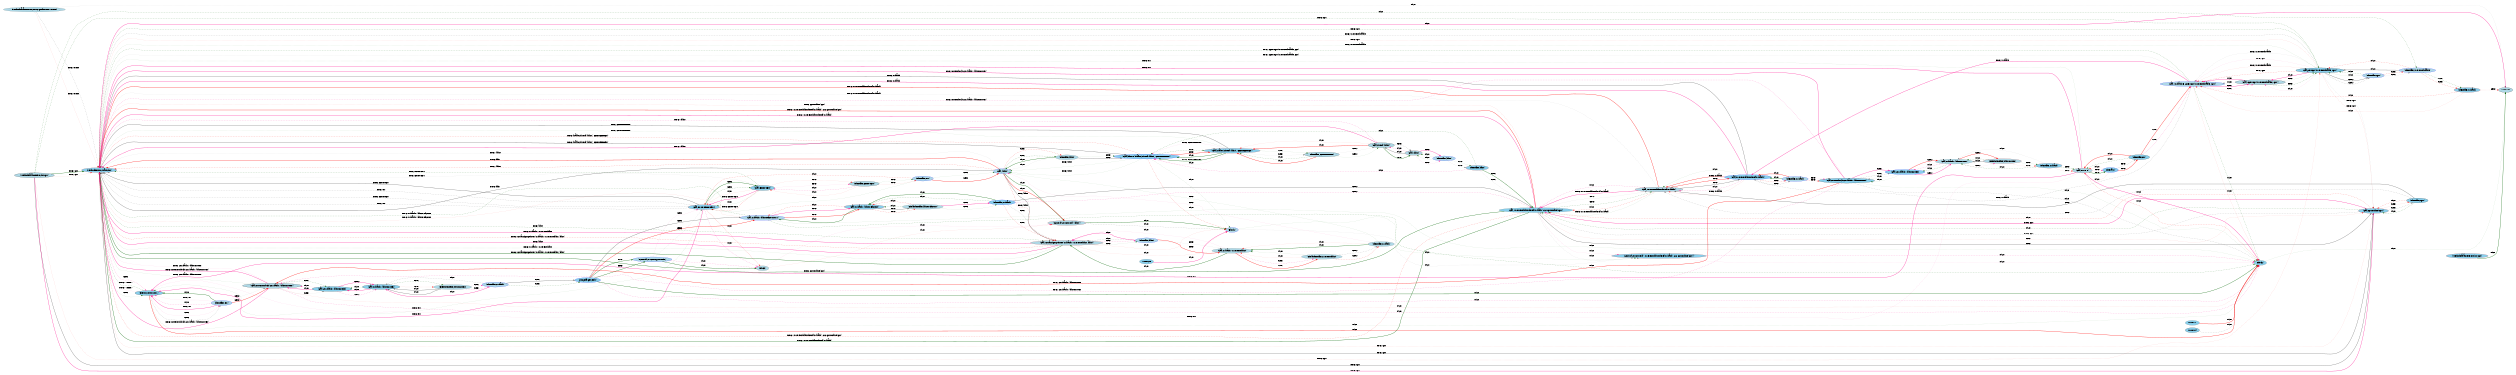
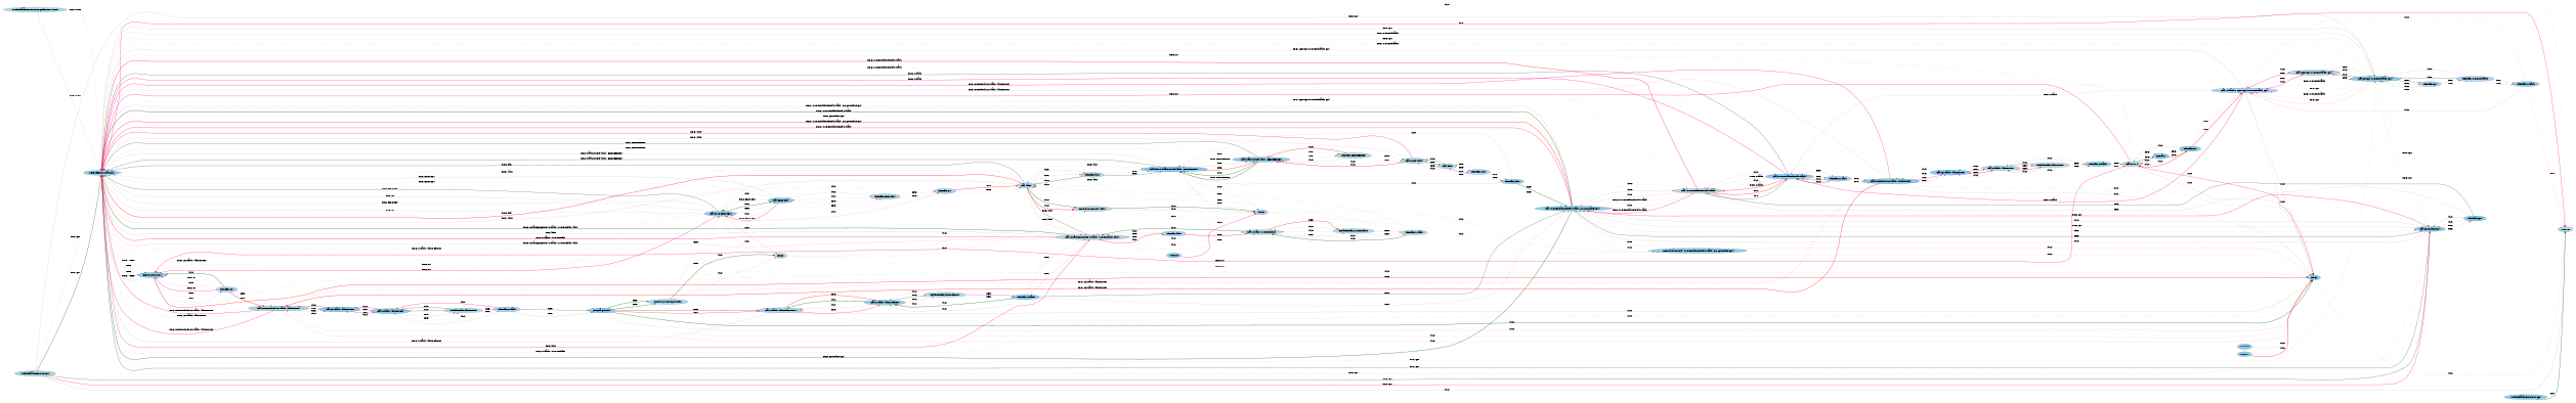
  digraph {
    fontname="DejaVu Serif"
    rankdir=LR
    node [color=blue fillcolor=lightblue fontname="DejaVu Serif" style=filled]
    edge [color=darkgreen fontname="DejaVu Serif" style=dotted]
    n1 [color=brown fillcolor=skyblue label="(MethodReturn,static int)"]
    n2 [color=black fillcolor=skyblue label="(Return,return err;)"]
    1000100 [color=black]
    n4 [color=gray40 fillcolor=skyblue label="(Block,)"]
    n5 [label="(Identifier,err)"]
    n6 [color=gray40 label="(MethodParameterIn,struct perf_event *event)"]
    n7 [color=black label="(MethodParameterIn,int cpu)"]
    n8 [color=black fillcolor=skyblue label="(Call,per_cpu(swevent_htable, cpu))"]
    n9 [color=brown fillcolor=skyblue label="(Call,cpu_online(cpu))"]
    n10 [label="(Call,*swhash = &per_cpu(swevent_htable, cpu))"]
    n11 [color=black label="(Call,&per_cpu(swevent_htable, cpu))"]
    n12 [label="(Identifier,cpu)"]
    n13 [color=gray40 fillcolor=skyblue label="(Call,!swevent_hlist_deref(swhash) && cpu_online(cpu))"]
    n14 [color=black fillcolor=skyblue label="(Identifier,cpu)"]
    n15 [color=brown fillcolor=skyblue label="(MethodParameterOut,int cpu)"]
    n16 [color=brown fillcolor=skyblue label="(Call,kzalloc(sizeof(*hlist), GFP_KERNEL))"]
    n17 [fillcolor=skyblue label="(Call,hlist = kzalloc(sizeof(*hlist), GFP_KERNEL))"]
    n18 [color=black label="(Identifier,GFP_KERNEL)"]
    n19 [label="(Call,!hlist)"]
    n20 [label="(Block,)"]
    n21 [color=black label="(Call,sizeof(*hlist))"]
    n22 [color=brown label="(Call,*hlist)"]
    n23 [label="(Identifier,hlist)"]
    n24 [color=brown label="(ControlStructure,if (!hlist))"]
    n25 [color=gray40 label="(Identifier,hlist)"]
    n26 [color=brown label="(Call,rcu_assign_pointer(swhash->swevent_hlist, hlist))"]
    n27 [color=brown fillcolor=skyblue label="(ControlStructure,if (!swevent_hlist_deref(swhash) && cpu_online(cpu)))"]
    n28 [color=brown fillcolor=skyblue label="(Identifier,hlist)"]
    n29 [color=brown label="(Call,!swevent_hlist_deref(swhash))"]
    n30 [color=gray40 label="(Block,)"]
    n31 [label="(Identifier,hlist)"]
    n32 [color=black label="(Identifier,ENOMEM)"]
    n33 [label="(Identifier,err)"]
    n34 [color=black fillcolor=skyblue label="(Call,-ENOMEM)"]
    n35 [color=brown fillcolor=skyblue label="(Call,err = -ENOMEM)"]
    n36 [label="(ControlStructure,goto exit;)"]
    n37 [color=gray40 label="(Call,swhash->swevent_hlist)"]
    n38 [color=gray40 label="(FieldIdentifier,swevent_hlist)"]
    n39 [color=gray40 label="(Identifier,swhash)"]
    n40 [label="(Call,swhash->hlist_refcount++)"]
    n41 [color=brown fillcolor=skyblue label="(Call,swhash->hlist_refcount)"]
    n42 [color=gray40 label="(FieldIdentifier,hlist_refcount)"]
    n43 [fillcolor=skyblue label="(Identifier,swhash)"]
    n44 [fillcolor=skyblue label="(JumpTarget,exit:)"]
    n45 [color=black label="(Call,mutex_unlock(&swhash->hlist_mutex))"]
    n46 [color=black fillcolor=skyblue label="(Call,&swhash->hlist_mutex)"]
    n47 [color=black fillcolor=skyblue label="(Call,swhash->hlist_mutex)"]
    n48 [color=gray40 label="(FieldIdentifier,hlist_mutex)"]
    n49 [label="(Identifier,swhash)"]
    n50 [fillcolor=skyblue label="(Call,swevent_hlist_deref(swhash))"]
    n51 [label="(Identifier,swhash)"]
    n52 [color=brown fillcolor=skyblue label="(Identifier,swhash)"]
    n53 [label="(Identifier,swevent_htable)"]
    n54 [fillcolor=skyblue label="(Literal,0)"]
    n55 [color=brown label="(Call,err = 0)"]
    n56 [color=black fillcolor=skyblue label="(Identifier,err)"]
    n57 [fillcolor=skyblue label="(Call,&swhash->hlist_mutex)"]
    n58 [color=gray40 label="(Call,swhash->hlist_mutex)"]
    n59 [color=black fillcolor=skyblue label="(Call,mutex_lock(&swhash->hlist_mutex))"]
    n60 [color=brown label="(FieldIdentifier,hlist_mutex)"]
    n61 [color=brown fillcolor=skyblue label="(Identifier,swhash)"]
    1000104 [color=black fillcolor=skyblue]
    1000111 [color=gray40 fillcolor=skyblue]
    1000128 [color=gray40 fillcolor=skyblue]
    n1 -> n2 [label="CFG: "]
    n1 -> n2 [color=deeppink label="CFG: " style=dashed]
-   n1 -> 1000100 [color=deeppink label="AST: " style=bold]
+   n1 -> 1000100 [color=deeppink label="GFP: " style=bold]
    n2 -> n1 [label="DDG: <RET>" style=dashed]
    n2 -> n1 [color=deeppink label="DDG: <RET>"]
    n2 -> n4 [label="AST: "]
    n2 -> n4 [color=red label="AST: " style=bold]
    n2 -> n5 [color=deeppink label="CFG: "]
    n2 -> n5 [color=gray40 label="CFG: " style=dashed]
    n4 -> 1000100 [label="AST: "]
    n5 -> n2 [label="AST: " style=bold]
    n5 -> n2 [color=deeppink label="DDG: err"]
    n5 -> n2 [color=deeppink label="AST: " style=dashed]
    n5 -> n2 [color=deeppink label="DDG: err" style=bold]
    n5 -> n45 [color=gray40 label="CFG: "]
    n5 -> n45 [color=red label="CFG: " style=bold]
    n6 -> n1 [color=red label="DDG: event"]
    n6 -> n1 [color=gray40 label="DDG: event" style=dashed]
    n6 -> 1000100 [color=gray40 label="AST: "]
    n7 -> n1 [label="DDG: cpu" style=bold]
    n7 -> n1 [color=red label="DDG: cpu"]
-   n7 -> n53 [label="AST: " style=dashed]
+   n7 -> 1000100 [label="AST: " style=dashed]
    n7 -> n8 [color=red label="DDG: cpu"]
    n7 -> n8 [label="DDG: cpu" style=dashed]
    n7 -> n9 [color=gray40 label="DDG: cpu" style=bold]
    n7 -> n9 [color=deeppink label="DDG: cpu" style=bold]
    n8 -> n1 [label="DDG: cpu" style=dashed]
    n8 -> n1 [color=gray40 label="DDG: swevent_htable" style=dashed]
    n8 -> n1 [color=red label="DDG: cpu"]
    n8 -> n1 [label="DDG: swevent_htable"]
    n8 -> n9 [color=gray40 label="DDG: cpu"]
    n8 -> n9 [color=red label="DDG: cpu"]
    n8 -> n10 [color=gray40 label="DDG: swevent_htable"]
    n8 -> n10 [color=deeppink label="DDG: cpu"]
    n8 -> n10 [color=red label="DDG: swevent_htable"]
    n8 -> n10 [color=red label="DDG: cpu" style=dashed]
    n8 -> n11 [color=deeppink label="AST: "]
    n8 -> n11 [color=deeppink label="AST: " style=bold]
    n8 -> n12 [color=gray40 label="CFG: " style=bold]
    n8 -> n12 [color=gray40 label="CFG: " style=dashed]
    n9 -> n1 [color=red label="DDG: cpu"]
    n9 -> n1 [color=gray40 label="DDG: cpu" style=bold]
    n9 -> n13 [color=red label="AST: " style=dashed]
    n9 -> n13 [color=deeppink label="DDG: cpu" style=bold]
    n9 -> n13 [label="AST: " style=dashed]
    n9 -> n13 [color=gray40 label="DDG: cpu" style=dashed]
    n9 -> n14 [color=red label="CFG: "]
    n9 -> n14 [color=gray40 label="CFG: " style=dashed]
    n10 -> n1 [label="DDG: &per_cpu(swevent_htable, cpu)" style=dashed]
    n10 -> n1 [color=gray40 label="DDG: &per_cpu(swevent_htable, cpu)"]
    n10 -> n4 [label="AST: " style=dashed]
    n10 -> n4 [color=red label="AST: "]
    n10 -> n11 [color=deeppink label="CFG: " style=bold]
    n10 -> n11 [color=deeppink label="CFG: "]
    n10 -> n50 [color=deeppink label="DDG: swhash" style=bold]
    n10 -> n50 [color=gray40 label="DDG: swhash" style=dashed]
    n11 -> n8 [label="CFG: " style=dashed]
    n11 -> n8 [label="CFG: "]
    n11 -> n10 [color=deeppink label="AST: " style=bold]
    n11 -> n10 [color=gray40 label="AST: "]
    n12 -> n8 [label="AST: " style=dashed]
    n12 -> n8 [label="AST: "]
    n12 -> n53 [color=gray40 label="CFG: "]
    n12 -> n53 [color=red label="CFG: " style=dashed]
    n13 -> n1 [label="DDG: cpu_online(cpu)" style=bold]
    n13 -> n1 [color=red label="DDG: !swevent_hlist_deref(swhash) && cpu_online(cpu)" style=dashed]
    n13 -> n1 [label="DDG: !swevent_hlist_deref(swhash)" style=bold]
    n13 -> n1 [color=red label="DDG: cpu_online(cpu)"]
    n13 -> n1 [color=red label="DDG: !swevent_hlist_deref(swhash) && cpu_online(cpu)" style=bold]
    n13 -> n1 [color=deeppink label="DDG: !swevent_hlist_deref(swhash)" style=bold]
    n13 -> n9 [color=gray40 label="CFG: " style=bold]
    n13 -> n9 [color=red label="CFG: "]
    n13 -> n27 [color=deeppink label="AST: "]
    n13 -> n27 [color=gray40 label="AST: "]
    n13 -> n29 [color=gray40 label="CFG: "]
    n13 -> n29 [label="CFG: " style=dashed]
    n14 -> n9 [label="AST: " style=dashed]
    n14 -> n9 [color=red label="AST: " style=dashed]
    n14 -> n29 [color=gray40 label="CFG: " style=bold]
    n14 -> n29 [color=gray40 label="CFG: " style=dashed]
    n15 -> 1000100 [label="AST: " style=bold]
    n16 -> n1 [color=gray40 label="DDG: GFP_KERNEL" style=bold]
    n16 -> n1 [label="DDG: GFP_KERNEL"]
    n16 -> n17 [label="AST: " style=bold]
    n16 -> n17 [label="DDG: GFP_KERNEL" style=bold]
    n16 -> n17 [color=deeppink label="AST: "]
    n16 -> n17 [color=deeppink label="DDG: GFP_KERNEL"]
    n16 -> n18 [label="CFG: "]
    n16 -> n18 [color=gray40 label="CFG: "]
    n17 -> n1 [color=red label="DDG: kzalloc(sizeof(*hlist), GFP_KERNEL)" style=dashed]
    n17 -> n1 [color=gray40 label="DDG: kzalloc(sizeof(*hlist), GFP_KERNEL)" style=bold]
    n17 -> n16 [color=red label="CFG: " style=bold]
    n17 -> n16 [label="CFG: " style=dashed]
    n17 -> n19 [label="DDG: hlist"]
    n17 -> n19 [label="DDG: hlist"]
    n17 -> n20 [label="AST: "]
    n17 -> n20 [color=red label="AST: " style=dashed]
    n18 -> n16 [label="AST: " style=dashed]
    n18 -> n16 [color=red label="AST: " style=bold]
    n18 -> n21 [color=gray40 label="CFG: "]
    n18 -> n21 [label="CFG: "]
    n19 -> n1 [color=gray40 label="DDG: hlist" style=bold]
    n19 -> n1 [color=gray40 label="DDG: !hlist"]
    n19 -> n1 [color=red label="DDG: hlist" style=bold]
    n19 -> n1 [color=red label="DDG: !hlist" style=dashed]
    n19 -> n24 [label="AST: " style=bold]
    n19 -> n24 [color=red label="AST: " style=bold]
    n19 -> n25 [color=red label="CFG: " style=dashed]
    n19 -> n25 [label="CFG: " style=dashed]
    n19 -> n26 [color=gray40 label="DDG: hlist" style=bold]
    n19 -> n26 [color=red label="DDG: hlist" style=dashed]
    n20 -> n27 [label="AST: "]
    n20 -> n27 [color=gray40 label="AST: "]
    n21 -> n1 [color=deeppink label="DDG: *hlist" style=bold]
    n21 -> n1 [color=deeppink label="DDG: *hlist" style=dashed]
    n21 -> n16 [color=red label="AST: "]
    n21 -> n16 [color=red label="AST: " style=bold]
    n21 -> n22 [label="CFG: " style=bold]
    n21 -> n22 [color=gray40 label="CFG: " style=dashed]
    n22 -> n21 [color=deeppink label="AST: " style=dashed]
    n22 -> n21 [color=gray40 label="AST: " style=bold]
    n22 -> n23 [color=deeppink label="CFG: "]
    n22 -> n23 [color=deeppink label="CFG: " style=bold]
    n23 -> n22 [label="AST: "]
    n23 -> n22 [label="AST: "]
    n23 -> n28 [label="CFG: "]
    n23 -> n28 [color=gray40 label="CFG: "]
    n24 -> n20 [color=gray40 label="AST: " style=dashed]
    n24 -> n20 [label="AST: " style=bold]
    n25 -> n17 [label="CFG: "]
    n25 -> n17 [color=gray40 label="CFG: " style=bold]
    n25 -> n19 [label="AST: " style=bold]
    n25 -> n19 [color=gray40 label="AST: "]
    n26 -> n1 [label="DDG: hlist" style=dashed]
    n26 -> n1 [color=deeppink label="DDG: swhash->swevent_hlist" style=bold]
    n26 -> n1 [color=red label="DDG: rcu_assign_pointer(swhash->swevent_hlist, hlist)" style=dashed]
    n26 -> n1 [color=deeppink label="DDG: hlist" style=bold]
    n26 -> n1 [label="DDG: swhash->swevent_hlist"]
    n26 -> n1 [label="DDG: rcu_assign_pointer(swhash->swevent_hlist, hlist)" style=bold]
    n26 -> n20 [color=red label="AST: "]
    n26 -> n20 [color=red label="AST: "]
    n26 -> n31 [color=deeppink label="CFG: " style=dashed]
    n26 -> n31 [label="CFG: "]
    n27 -> n4 [color=deeppink label="AST: "]
    n27 -> n4 [color=deeppink label="AST: " style=dashed]
    n28 -> n13 [label="CFG: " style=bold]
    n28 -> n13 [color=gray40 label="CFG: "]
    n28 -> n17 [color=deeppink label="AST: " style=dashed]
    n28 -> n17 [label="AST: " style=dashed]
    n29 -> n1 [color=red label="DDG: swevent_hlist_deref(swhash)" style=bold]
    n29 -> n1 [color=gray40 label="DDG: swevent_hlist_deref(swhash)"]
    n29 -> n13 [color=red label="AST: " style=dashed]
    n29 -> n13 [label="DDG: swevent_hlist_deref(swhash)"]
    n29 -> n13 [color=deeppink label="AST: " style=dashed]
    n29 -> n13 [color=deeppink label="DDG: swevent_hlist_deref(swhash)" style=bold]
    n29 -> n50 [color=red label="CFG: " style=bold]
    n29 -> n50 [color=gray40 label="CFG: " style=bold]
    n30 -> n24 [color=deeppink label="AST: "]
    n30 -> n24 [color=red label="AST: "]
    n31 -> n26 [color=deeppink label="AST: " style=bold]
    n31 -> n26 [color=gray40 label="AST: " style=dashed]
    n31 -> n37 [color=gray40 label="CFG: "]
    n31 -> n37 [color=red label="CFG: " style=bold]
    n32 -> n33 [color=red label="CFG: "]
    n32 -> n33 [label="CFG: "]
    n32 -> n34 [color=deeppink label="AST: " style=dashed]
    n32 -> n34 [color=red label="AST: "]
    n33 -> n19 [label="CFG: "]
    n33 -> n19 [color=red label="CFG: " style=bold]
    n33 -> n35 [color=red label="AST: " style=dashed]
    n33 -> n35 [label="AST: "]
    n34 -> n1 [label="DDG: ENOMEM" style=dashed]
    n34 -> n1 [color=gray40 label="DDG: ENOMEM"]
    n34 -> n32 [color=red label="CFG: "]
    n34 -> n32 [color=deeppink label="CFG: "]
    n34 -> n35 [color=red label="AST: "]
    n34 -> n35 [color=deeppink label="DDG: ENOMEM" style=bold]
    n34 -> n35 [label="AST: "]
    n34 -> n35 [color=red label="DDG: ENOMEM" style=dashed]
    n35 -> n1 [color=gray40 label="DDG: -ENOMEM" style=bold]
    n35 -> n1 [color=gray40 label="DDG: err" style=dashed]
    n35 -> n1 [color=gray40 label="DDG: -ENOMEM" style=dashed]
    n35 -> n1 [color=gray40 label="DDG: err" style=dashed]
    n35 -> n2 [label="DDG: err"]
    n35 -> n2 [color=deeppink label="DDG: err" style=bold]
    n35 -> n30 [color=red label="AST: " style=dashed]
    n35 -> n30 [color=deeppink label="AST: " style=dashed]
    n35 -> n34 [label="CFG: " style=dashed]
    n35 -> n34 [label="CFG: " style=bold]
    n36 -> n30 [label="AST: " style=bold]
    n36 -> n30 [color=deeppink label="AST: " style=dashed]
    n36 -> n35 [color=deeppink label="CFG: "]
    n36 -> n35 [color=gray40 label="CFG: "]
    n37 -> n26 [color=deeppink label="AST: "]
    n37 -> n26 [label="AST: " style=bold]
    n37 -> n38 [color=deeppink label="CFG: " style=dashed]
    n37 -> n38 [color=red label="CFG: " style=bold]
    n38 -> n37 [label="AST: "]
    n38 -> n37 [color=red label="AST: "]
    n38 -> n39 [color=gray40 label="CFG: " style=dashed]
    n38 -> n39 [color=red label="CFG: " style=dashed]
    n39 -> n19 [label="CFG: "]
    n39 -> n19 [color=deeppink label="CFG: "]
    n39 -> n37 [color=red label="AST: "]
    n39 -> n37 [label="AST: " style=bold]
    n40 -> n1 [label="DDG: swhash->hlist_refcount" style=dashed]
    n40 -> n1 [color=red label="DDG: swhash->hlist_refcount"]
    n40 -> n4 [label="AST: " style=dashed]
    n40 -> n4 [label="AST: "]
    n40 -> n41 [color=deeppink label="CFG: " style=bold]
    n40 -> n41 [color=red label="CFG: " style=bold]
    n41 -> n40 [label="AST: " style=bold]
    n41 -> n40 [color=red label="AST: " style=dashed]
    n41 -> n42 [color=gray40 label="CFG: " style=bold]
    n41 -> n42 [color=red label="CFG: " style=dashed]
    n42 -> n41 [color=red label="AST: " style=dashed]
    n42 -> n41 [label="AST: " style=dashed]
    n42 -> n43 [label="CFG: "]
    n42 -> n43 [color=deeppink label="CFG: " style=bold]
    n43 -> n13 [color=gray40 label="CFG: " style=bold]
    n43 -> n13 [color=deeppink label="CFG: " style=dashed]
    n43 -> n26 [color=gray40 label="CFG: " style=dashed]
    n43 -> n26 [color=red label="CFG: " style=dashed]
    n43 -> n41 [label="AST: " style=dashed]
    n43 -> n41 [label="AST: " style=bold]
    n44 -> n4 [color=deeppink label="AST: " style=dashed]
    n44 -> n4 [label="AST: " style=bold]
    n44 -> n36 [label="CFG: " style=bold]
    n44 -> n36 [label="CFG: " style=bold]
    n44 -> n40 [color=red label="CFG: " style=bold]
    n44 -> n40 [color=gray40 label="CFG: " style=bold]
    n45 -> n1 [color=deeppink label="DDG: mutex_unlock(&swhash->hlist_mutex)" style=bold]
    n45 -> n1 [label="DDG: &swhash->hlist_mutex"]
    n45 -> n1 [color=deeppink label="DDG: mutex_unlock(&swhash->hlist_mutex)" style=bold]
    n45 -> n1 [color=deeppink label="DDG: &swhash->hlist_mutex"]
    n45 -> n4 [color=red label="AST: "]
    n45 -> n4 [color=deeppink label="AST: " style=dashed]
    n45 -> n46 [color=gray40 label="CFG: "]
    n45 -> n46 [label="CFG: " style=dashed]
    n46 -> n45 [color=deeppink label="AST: "]
    n46 -> n45 [color=deeppink label="AST: " style=bold]
    n46 -> n47 [color=deeppink label="CFG: " style=dashed]
    n46 -> n47 [color=deeppink label="CFG: " style=bold]
    n47 -> n46 [label="AST: "]
    n47 -> n46 [color=deeppink label="AST: " style=bold]
    n47 -> n48 [label="CFG: " style=dashed]
    n47 -> n48 [color=red label="CFG: "]
    n48 -> n47 [color=gray40 label="AST: " style=bold]
    n48 -> n47 [color=gray40 label="AST: " style=bold]
    n48 -> n49 [color=deeppink label="CFG: " style=dashed]
    n48 -> n49 [color=deeppink label="CFG: "]
    n49 -> n44 [label="CFG: " style=dashed]
    n49 -> n44 [color=gray40 label="CFG: " style=bold]
    n49 -> n47 [color=gray40 label="AST: " style=dashed]
    n49 -> n47 [color=deeppink label="AST: " style=bold]
    n50 -> n1 [color=deeppink label="DDG: swhash" style=bold]
    n50 -> n1 [color=gray40 label="DDG: swhash" style=bold]
    n50 -> n29 [color=deeppink label="AST: " style=dashed]
    n50 -> n29 [color=red label="DDG: swhash"]
    n50 -> n29 [label="AST: "]
    n50 -> n29 [color=red label="DDG: swhash" style=bold]
    n50 -> n51 [color=red label="CFG: " style=dashed]
    n50 -> n51 [color=gray40 label="CFG: " style=dashed]
    n51 -> n50 [color=red label="AST: " style=bold]
    n51 -> n50 [label="AST: " style=bold]
    n51 -> n59 [color=red label="CFG: " style=dashed]
    n51 -> n59 [color=deeppink label="CFG: "]
    n52 -> 1000100 [color=red label="CFG: "]
    n52 -> n10 [color=red label="AST: " style=dashed]
    n52 -> n10 [color=red label="AST: "]
    n53 -> n8 [color=red label="AST: " style=dashed]
    n53 -> n8 [color=gray40 label="AST: " style=bold]
    n53 -> n52 [label="CFG: " style=dashed]
    n53 -> n52 [color=red label="CFG: " style=dashed]
    n54 -> n55 [color=red label="AST: "]
    n54 -> n55 [color=red label="AST: "]
    n54 -> n56 [color=gray40 label="CFG: " style=dashed]
    n54 -> n56 [color=red label="CFG: " style=bold]
    n55 -> n1 [label="DDG: err"]
    n55 -> n1 [color=deeppink label="DDG: err" style=bold]
    n55 -> n2 [color=deeppink label="DDG: err" style=bold]
    n55 -> n2 [color=deeppink label="DDG: err"]
    n55 -> n4 [color=deeppink label="AST: " style=bold]
    n55 -> n4 [color=red label="AST: " style=dashed]
    n55 -> n54 [color=deeppink label="CFG: "]
    n55 -> n54 [label="CFG: " style=bold]
    n56 -> n10 [color=red label="CFG: " style=bold]
    n56 -> n10 [color=deeppink label="CFG: " style=dashed]
    n56 -> n55 [color=red label="AST: " style=bold]
    n56 -> n55 [label="AST: " style=dashed]
    n57 -> n58 [color=deeppink label="CFG: " style=bold]
    n57 -> n58 [color=red label="CFG: " style=bold]
    n57 -> n59 [color=gray40 label="AST: "]
    n57 -> n59 [label="AST: "]
    n58 -> n57 [color=deeppink label="AST: " style=dashed]
    n58 -> n57 [label="AST: " style=dashed]
    n58 -> n60 [color=deeppink label="CFG: "]
    n58 -> n60 [color=red label="CFG: " style=bold]
    n59 -> n1 [color=deeppink label="DDG: mutex_lock(&swhash->hlist_mutex)" style=bold]
    n59 -> n1 [color=deeppink label="DDG: mutex_lock(&swhash->hlist_mutex)" style=dashed]
    n59 -> n4 [label="AST: "]
    n59 -> n4 [color=gray40 label="AST: " style=dashed]
    n59 -> n45 [color=red label="DDG: &swhash->hlist_mutex" style=bold]
    n59 -> n45 [color=deeppink label="DDG: &swhash->hlist_mutex" style=dashed]
    n59 -> n57 [color=deeppink label="CFG: " style=bold]
    n59 -> n57 [color=gray40 label="CFG: " style=dashed]
    n60 -> n58 [label="AST: " style=dashed]
    n60 -> n58 [color=gray40 label="AST: " style=bold]
    n60 -> n61 [color=red label="CFG: "]
    n60 -> n61 [label="CFG: "]
    n61 -> n55 [label="CFG: " style=dashed]
    n61 -> n55 [color=red label="CFG: "]
    n61 -> n58 [color=gray40 label="AST: "]
    n61 -> n58 [label="AST: " style=dashed]
    1000104 -> n4 [color=gray40 label="AST: " style=dashed]
    1000111 -> n4 [color=red label="AST: " style=bold]
    1000128 -> n20 [color=deeppink label="AST: " style=bold]
  }
